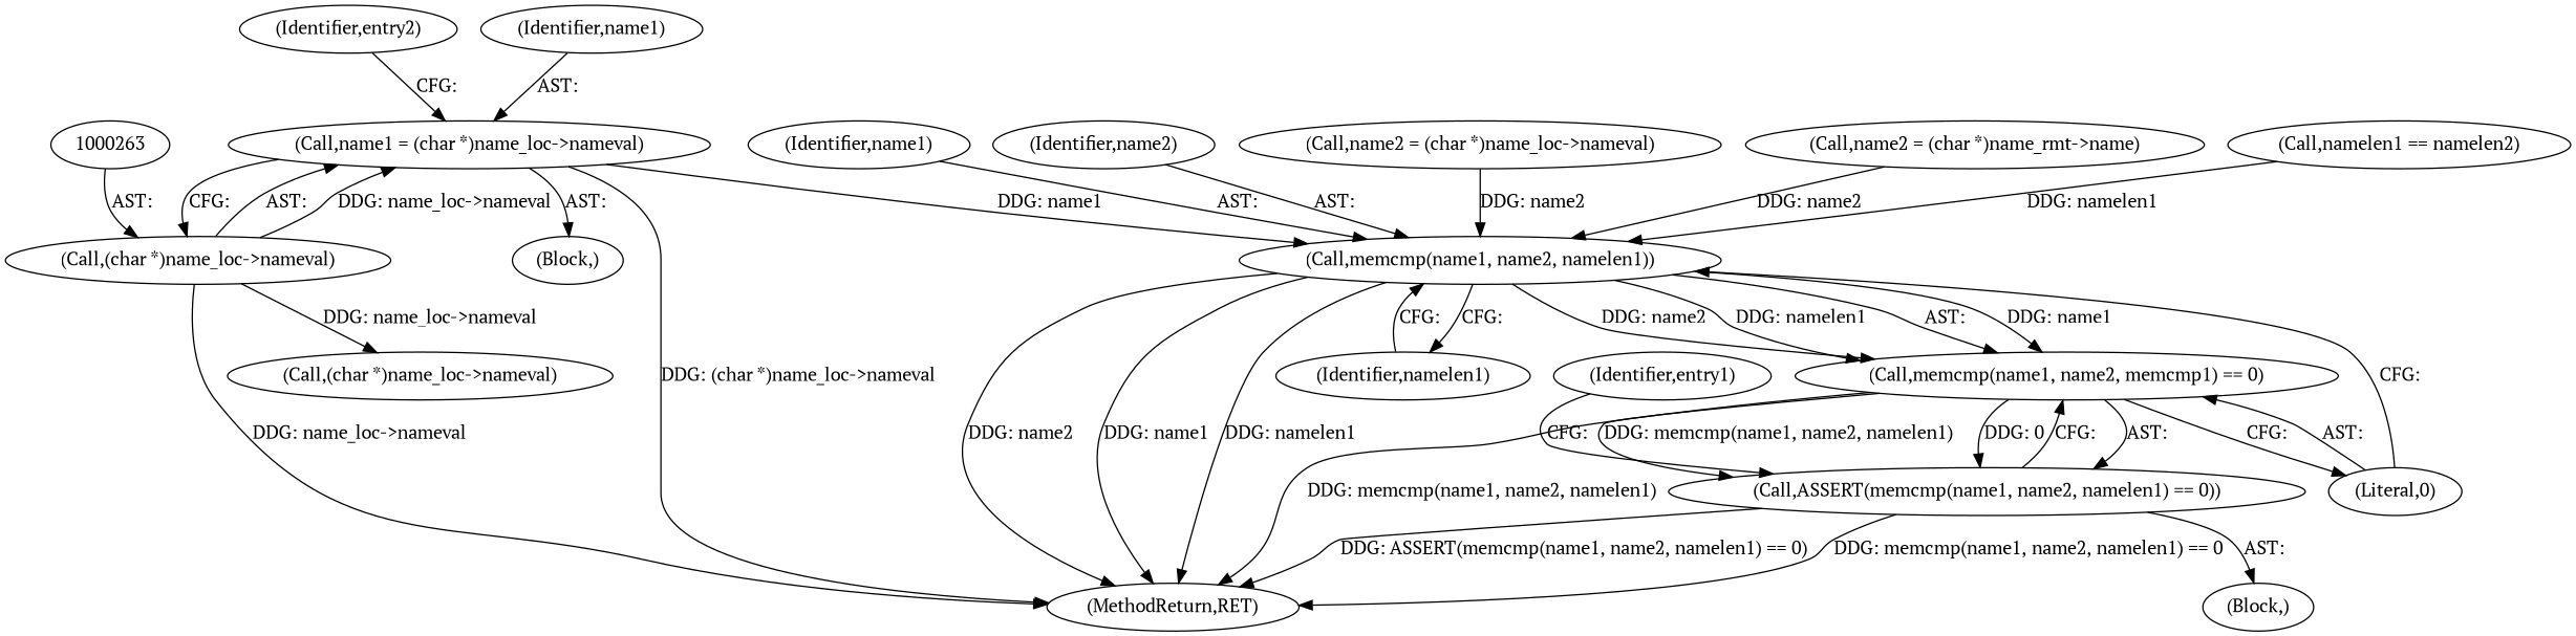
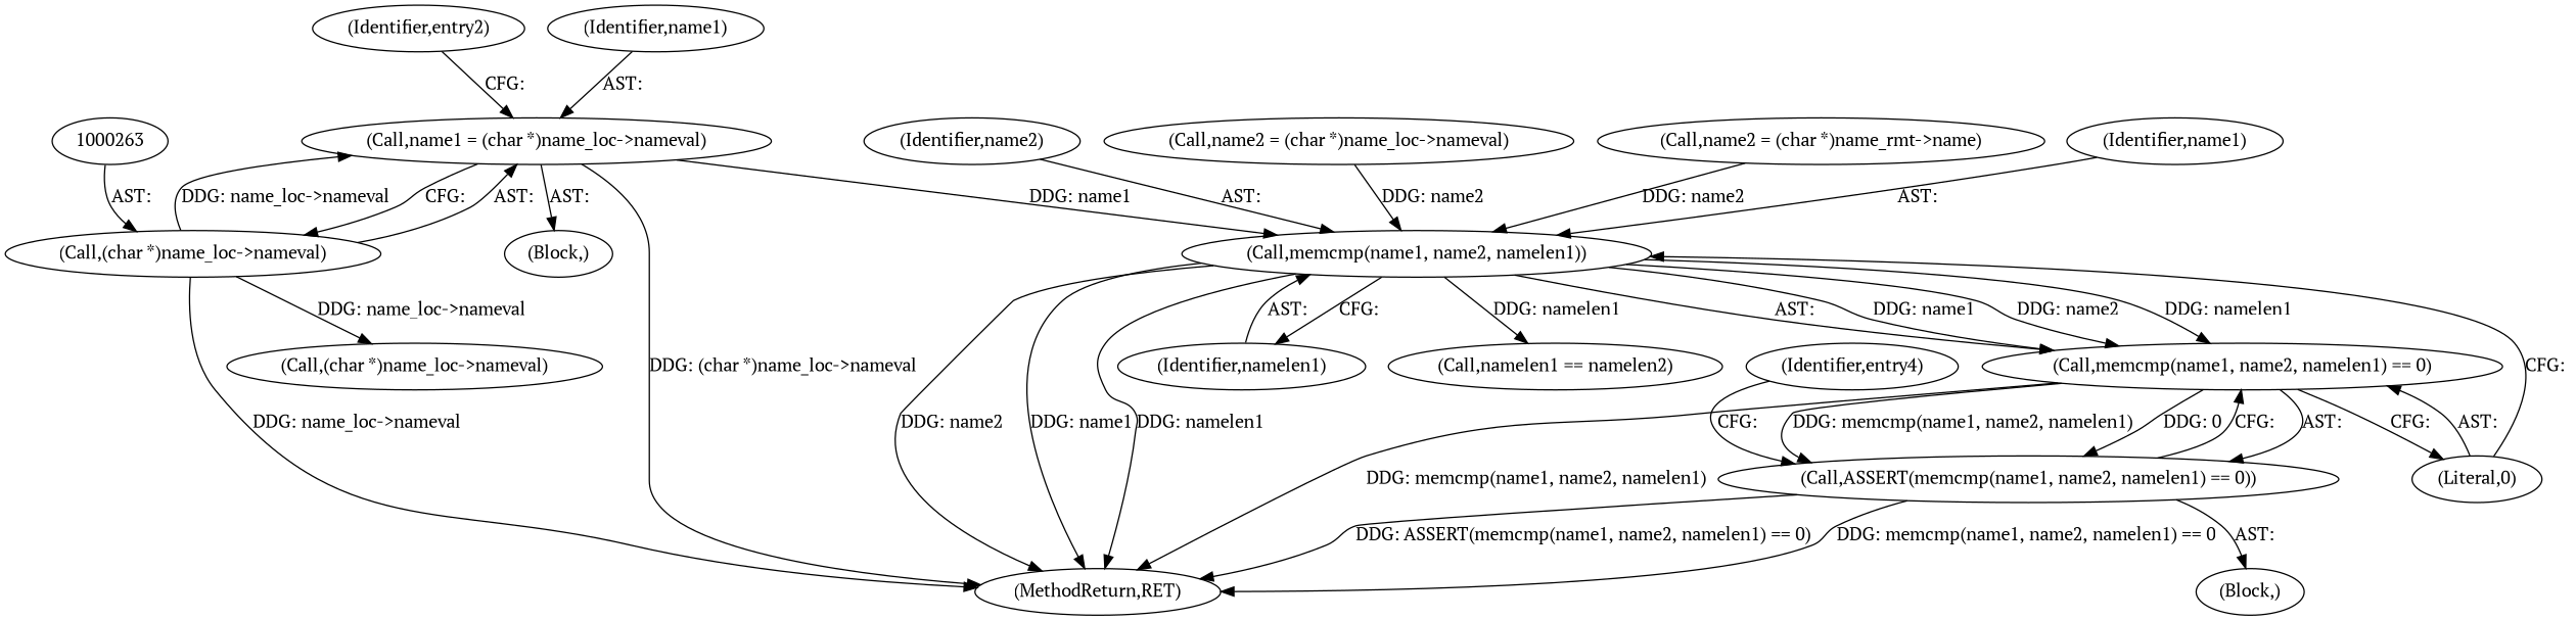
  digraph {
    fontname="PT Serif"
    node [fontname="PT Serif"]
    edge [fontname="PT Serif"]
    n1 [label="(Call,name1 = (char *)name_loc->nameval)"]
    n2 [label="(Call,(char *)name_loc->nameval)"]
    n3 [label="(Call,memcmp(name1, name2, namelen1))"]
    n4 [label="(Block,)"]
    n5 [label="(MethodReturn,RET)"]
    n6 [label="(Call,(char *)name_loc->nameval)"]
-   n7 [label="(Call,memcmp(name1, name2, memcmp1) == 0)"]
+   n7 [label="(Call,memcmp(name1, name2, namelen1) == 0)"]
    n8 [label="(Identifier,namelen1)"]
    n9 [label="(Call,ASSERT(memcmp(name1, name2, namelen1) == 0))"]
    n10 [label="(Literal,0)"]
    n11 [label="(Block,)"]
    n12 [label="(Call,name2 = (char *)name_loc->nameval)"]
-   n13 [label="(Identifier,entry1)"]
+   n13 [label="(Identifier,entry4)"]
    n14 [label="(Identifier,entry2)"]
    n15 [label="(Call,name2 = (char *)name_rmt->name)"]
    n16 [label="(Call,namelen1 == namelen2)"]
    n17 [label="(Identifier,name1)"]
    n18 [label="(Identifier,name2)"]
    n19 [label="(Identifier,name1)"]
    1000263
    n1 -> n2 [label="CFG: "]
    n1 -> n3 [label="DDG: name1"]
    n1 -> n4 [label="AST: "]
    n1 -> n5 [label="DDG: (char *)name_loc->nameval"]
    n2 -> n1 [label="AST: "]
    n2 -> n1 [label="DDG: name_loc->nameval"]
    n2 -> n5 [label="DDG: name_loc->nameval"]
    n2 -> n6 [label="DDG: name_loc->nameval"]
    n3 -> n5 [label="DDG: name2"]
    n3 -> n5 [label="DDG: name1"]
    n3 -> n5 [label="DDG: namelen1"]
    n3 -> n7 [label="AST: "]
    n3 -> n7 [label="DDG: name1"]
    n3 -> n7 [label="DDG: name2"]
    n3 -> n7 [label="DDG: namelen1"]
    n3 -> n8 [label="CFG: "]
    n7 -> n5 [label="DDG: memcmp(name1, name2, namelen1)"]
    n7 -> n9 [label="AST: "]
    n7 -> n9 [label="DDG: memcmp(name1, name2, namelen1)"]
    n7 -> n9 [label="DDG: 0"]
    n7 -> n10 [label="CFG: "]
-   n8 -> n3 [label="CFG: "]
+   n8 -> n3 [label="AST: "]
    n9 -> n5 [label="DDG: ASSERT(memcmp(name1, name2, namelen1) == 0)"]
    n9 -> n5 [label="DDG: memcmp(name1, name2, namelen1) == 0"]
    n9 -> n7 [label="CFG: "]
    n9 -> n11 [label="AST: "]
    n10 -> n3 [label="CFG: "]
    n10 -> n7 [label="AST: "]
    n12 -> n3 [label="DDG: name2"]
    n13 -> n9 [label="CFG: "]
    n14 -> n1 [label="CFG: "]
    n15 -> n3 [label="DDG: name2"]
-   n16 -> n3 [label="DDG: namelen1"]
+   n3 -> n16 [label="DDG: namelen1"]
    n17 -> n3 [label="AST: "]
    n18 -> n3 [label="AST: "]
    n19 -> n1 [label="AST: "]
    1000263 -> n2 [label="AST: "]
  }
